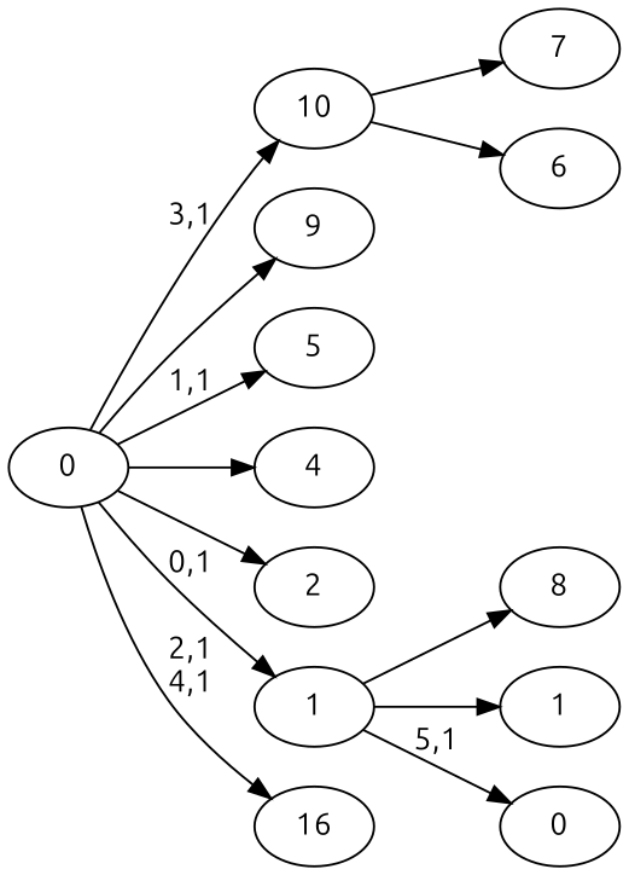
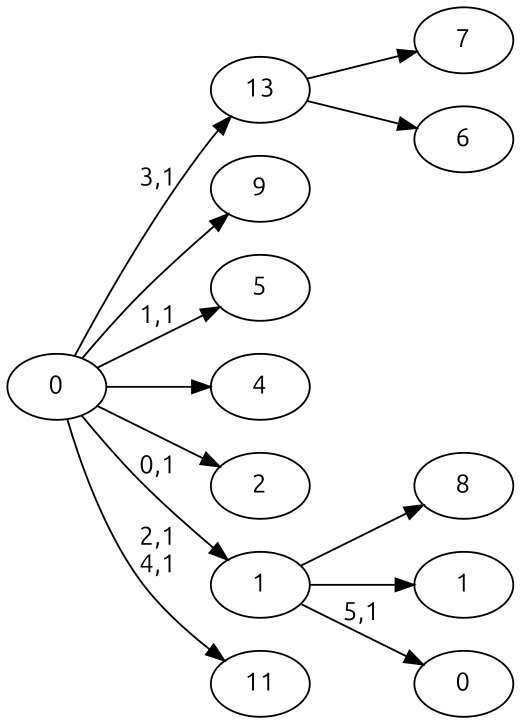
  digraph {
    fontname=Ubuntu
    rankdir=LR
    node [fontname=Ubuntu]
    edge [fontname=Ubuntu]
-   n1 [label=10]
+   n1 [label=13]
    n2 [label=7]
    n3 [label=6]
    n4 [label=9]
    n5 [label=8]
    n6 [label=5]
    n7 [label=4]
    n8 [label=2]
    n9 [label=1]
    n10 [label=0]
    1
    0
-   11 [label=16]
+   11
    n1 -> n2
    n1 -> n3
    1 -> n5
    1 -> n9
    1 -> n10 [label="5,1"]
    0 -> n1 [label="3,1"]
    0 -> n4
    0 -> n6 [label="1,1"]
    0 -> n7
    0 -> n8
    0 -> 1 [label="0,1"]
    0 -> 11 [label="2,1\n4,1"]
  }
